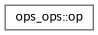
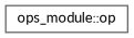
  digraph {
    rankdir=LR
    fontname=Lato
-   n1 [color=grey40 fillcolor=white fontname=Lato fontsize=10 height=0.2 label="ops_ops::op" shape=box style=filled width=0.4]
+   n1 [color=grey40 fillcolor=white fontname=Lato fontsize=10 height=0.2 label="ops_module::op" shape=box style=filled width=0.4]
  }
